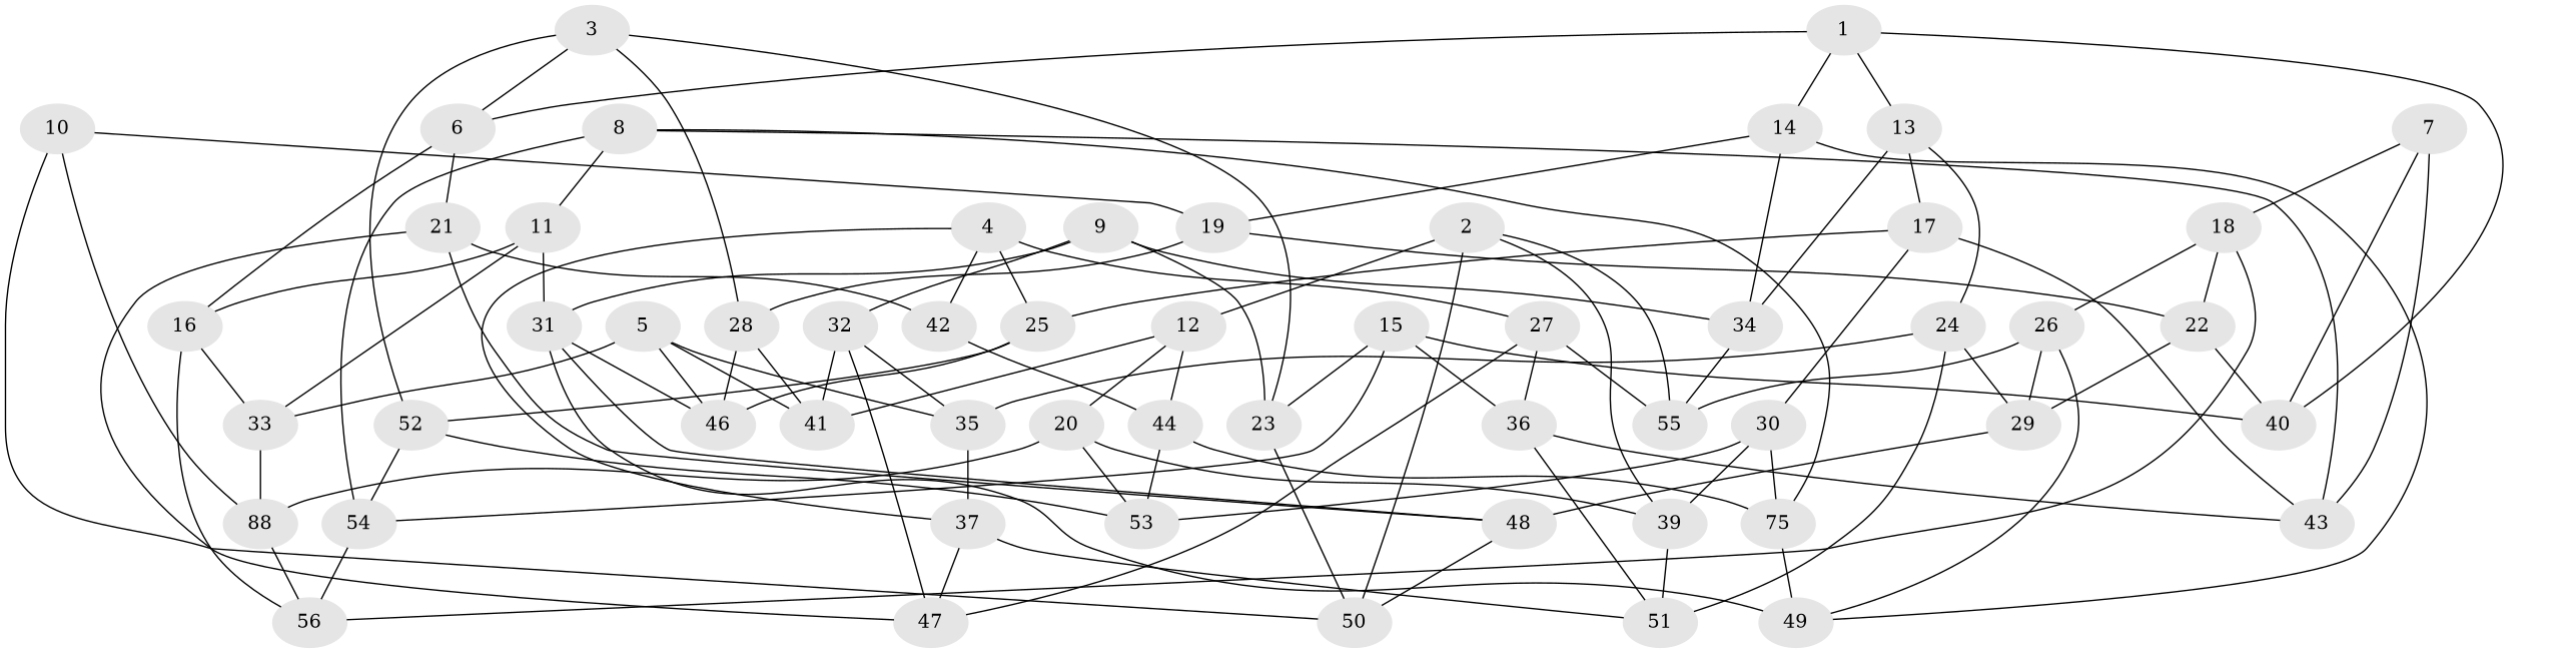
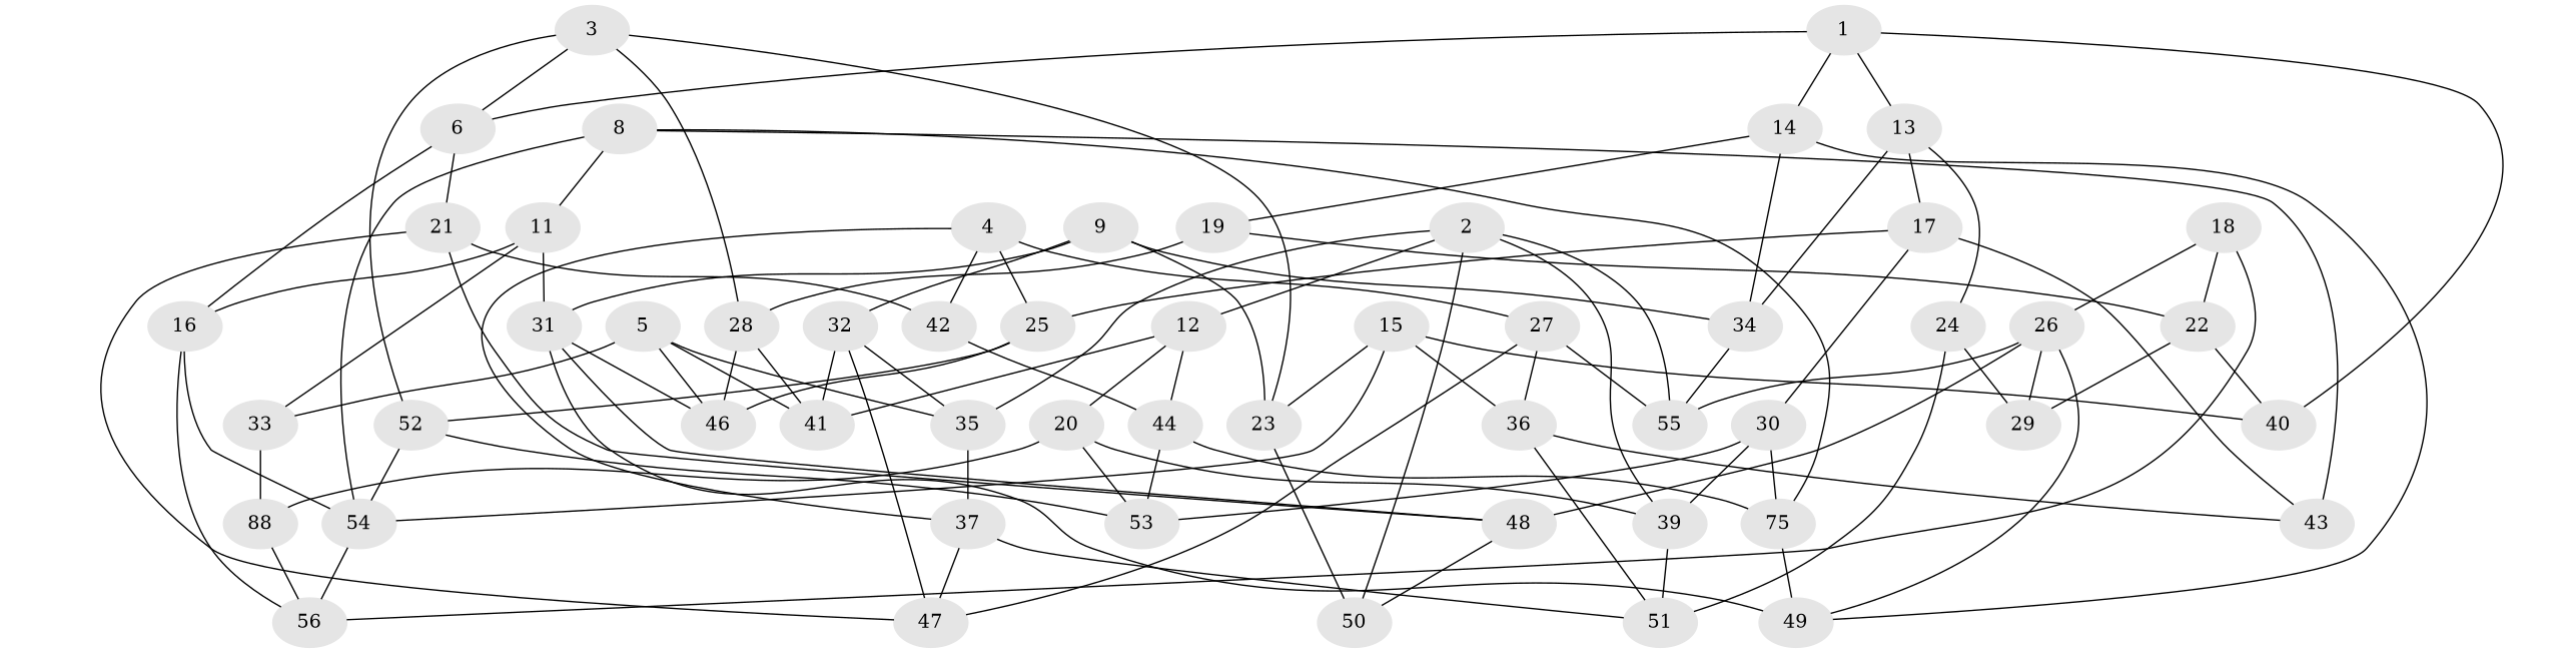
  graph {
    node [color=gray90 style=filled]
    1
    6
    13
    14
    40
    16
    21
    34
    17
    24
    19
    49
    2
    12
    39
    50
    55
    41
    20
    44
    51
    3
    23
    28
    52
    46
    54
    53
    4
    25
    27
    37
    42
    36
    47
    5
    33
    35
    n39 [label=88]
    56
    48
-   7
    18
    43
-   10
    22
    26
    8
    11
    n50 [label=75]
    31
    9
    32
    30
    29
    15
    1 -- 6
    1 -- 13
    1 -- 14
    1 -- 40
    6 -- 16
    6 -- 21
    13 -- 34
    13 -- 17
    13 -- 24
    14 -- 34
    14 -- 19
    14 -- 49
-   16 -- 33
+   16 -- 54
    16 -- 56
    21 -- 42
    21 -- 47
    21 -- 48
    34 -- 55
    17 -- 25
    17 -- 43
    17 -- 30
    24 -- 51
-   24 -- 35
+   2 -- 35
    24 -- 29
    19 -- 28
    19 -- 22
    2 -- 12
    2 -- 39
    2 -- 50
    2 -- 55
    12 -- 41
    12 -- 20
    12 -- 44
    39 -- 51
    20 -- 39
    20 -- 53
    20 -- n39
    44 -- 53
    44 -- n50
    3 -- 6
    3 -- 23
    3 -- 28
    3 -- 52
    23 -- 50
    28 -- 41
    28 -- 46
    52 -- 54
    52 -- 53
    54 -- 56
    4 -- 25
    4 -- 27
    4 -- 37
    4 -- 42
    25 -- 52
    25 -- 46
    27 -- 55
    27 -- 36
    27 -- 47
    37 -- 51
    37 -- 47
    42 -- 44
    36 -- 51
    36 -- 43
    5 -- 41
    5 -- 46
    5 -- 33
    5 -- 35
    33 -- n39
    35 -- 37
    n39 -- 56
    48 -- 50
-   7 -- 40
-   7 -- 18
-   7 -- 43
    18 -- 56
    18 -- 22
    18 -- 26
-   10 -- 19
-   10 -- 50
-   10 -- n39
    22 -- 40
    22 -- 29
    26 -- 49
    26 -- 55
    26 -- 29
    8 -- 54
    8 -- 43
    8 -- 11
    8 -- n50
    11 -- 16
    11 -- 33
    11 -- 31
    n50 -- 49
    31 -- 49
    31 -- 46
    31 -- 48
    9 -- 34
    9 -- 23
    9 -- 31
    9 -- 32
    32 -- 41
    32 -- 47
    32 -- 35
    30 -- 39
    30 -- 53
    30 -- n50
-   29 -- 48
+   26 -- 48
    15 -- 40
    15 -- 23
    15 -- 54
    15 -- 36
  }
